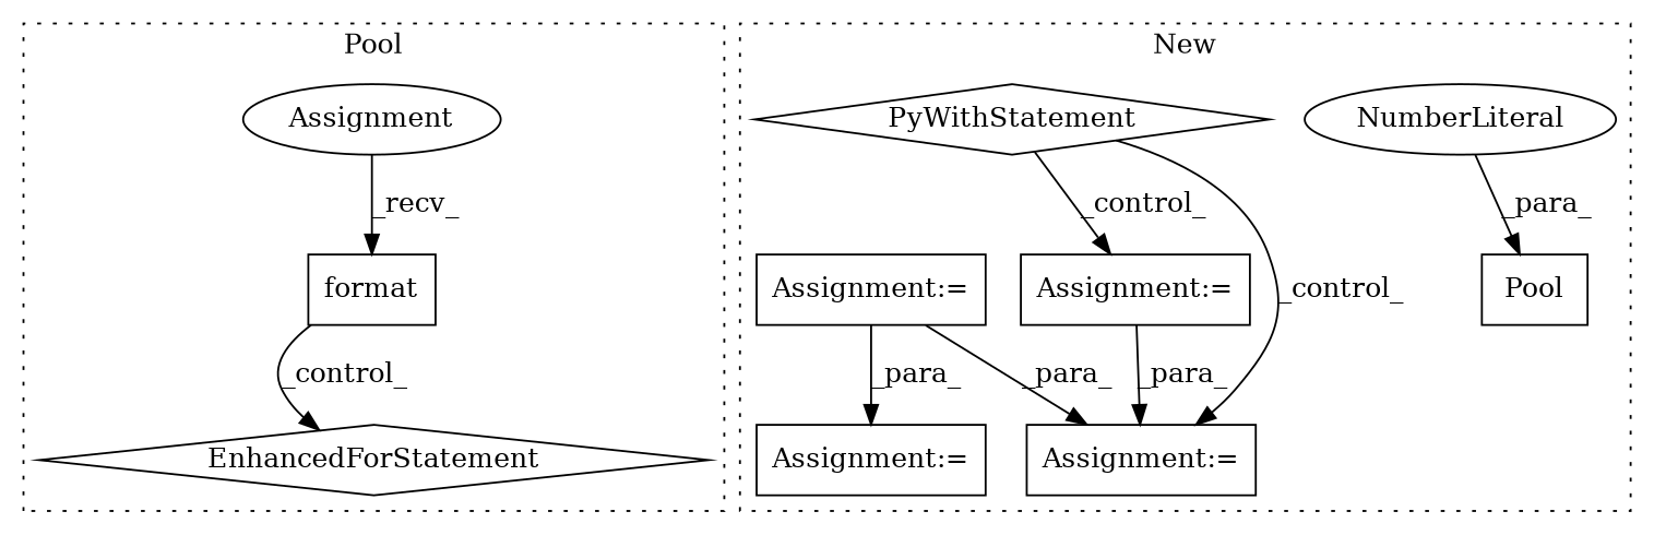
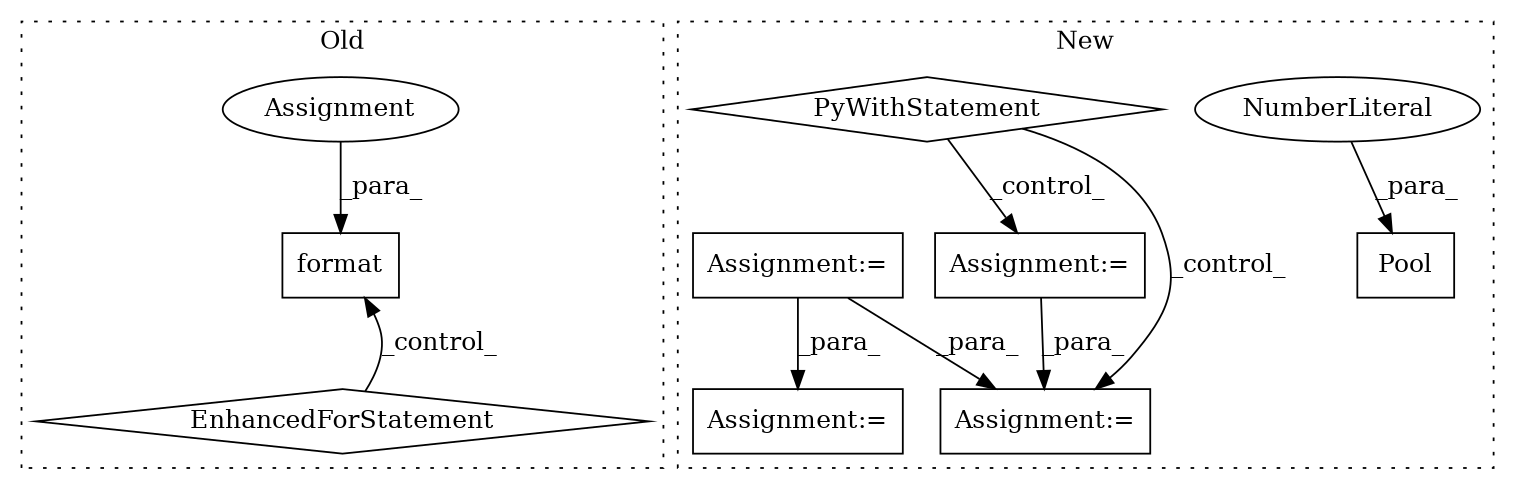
  digraph {
    node [a=7 l=1 shape=box]
    n1 [a=32 l="7,1" label=format s="4788,4829"]
    n2 [a=45 l=28 label=Assignment s=4759 shape=ellipse]
    n3 [a=70 l="57,2" label=EnhancedForStatement s="4493,4645" shape=diamond]
    n4 [a=32 l="5,1" label=Pool s="4307,4313"]
    n5 [a=34 label=NumberLiteral s=4312 shape=ellipse]
    n6 [a=104 l="10,2" label=PyWithStatement s="4297,4314" shape=diamond]
    n7 [l="57,2" label="Assignment:=" s="4362,4481"]
    n8 [l=4 label="Assignment:=" s=4350]
    n9 [label="Assignment:=" s=4228]
    n10 [label="Assignment:=" s=4268]
    subgraph cluster_1 {
-     label=Pool
+     label=Old
      style=dotted
      n1
      n2
      n3
    }
    subgraph cluster_2 {
      label=New
      style=dotted
      n4
      n5
      n6
      n7
      n8
      n9
      n10
    }
-   n2 -> n1 [label=_recv_]
-   n1 -> n3 [label=_control_]
+   n2 -> n1 [label=_para_]
+   n3 -> n1 [label=_control_]
    n5 -> n4 [label=_para_]
    n6 -> n7 [label=_control_]
    n6 -> n8 [label=_control_]
    n8 -> n7 [label=_para_]
    n9 -> n7 [label=_para_]
    n9 -> n10 [label=_para_]
  }
